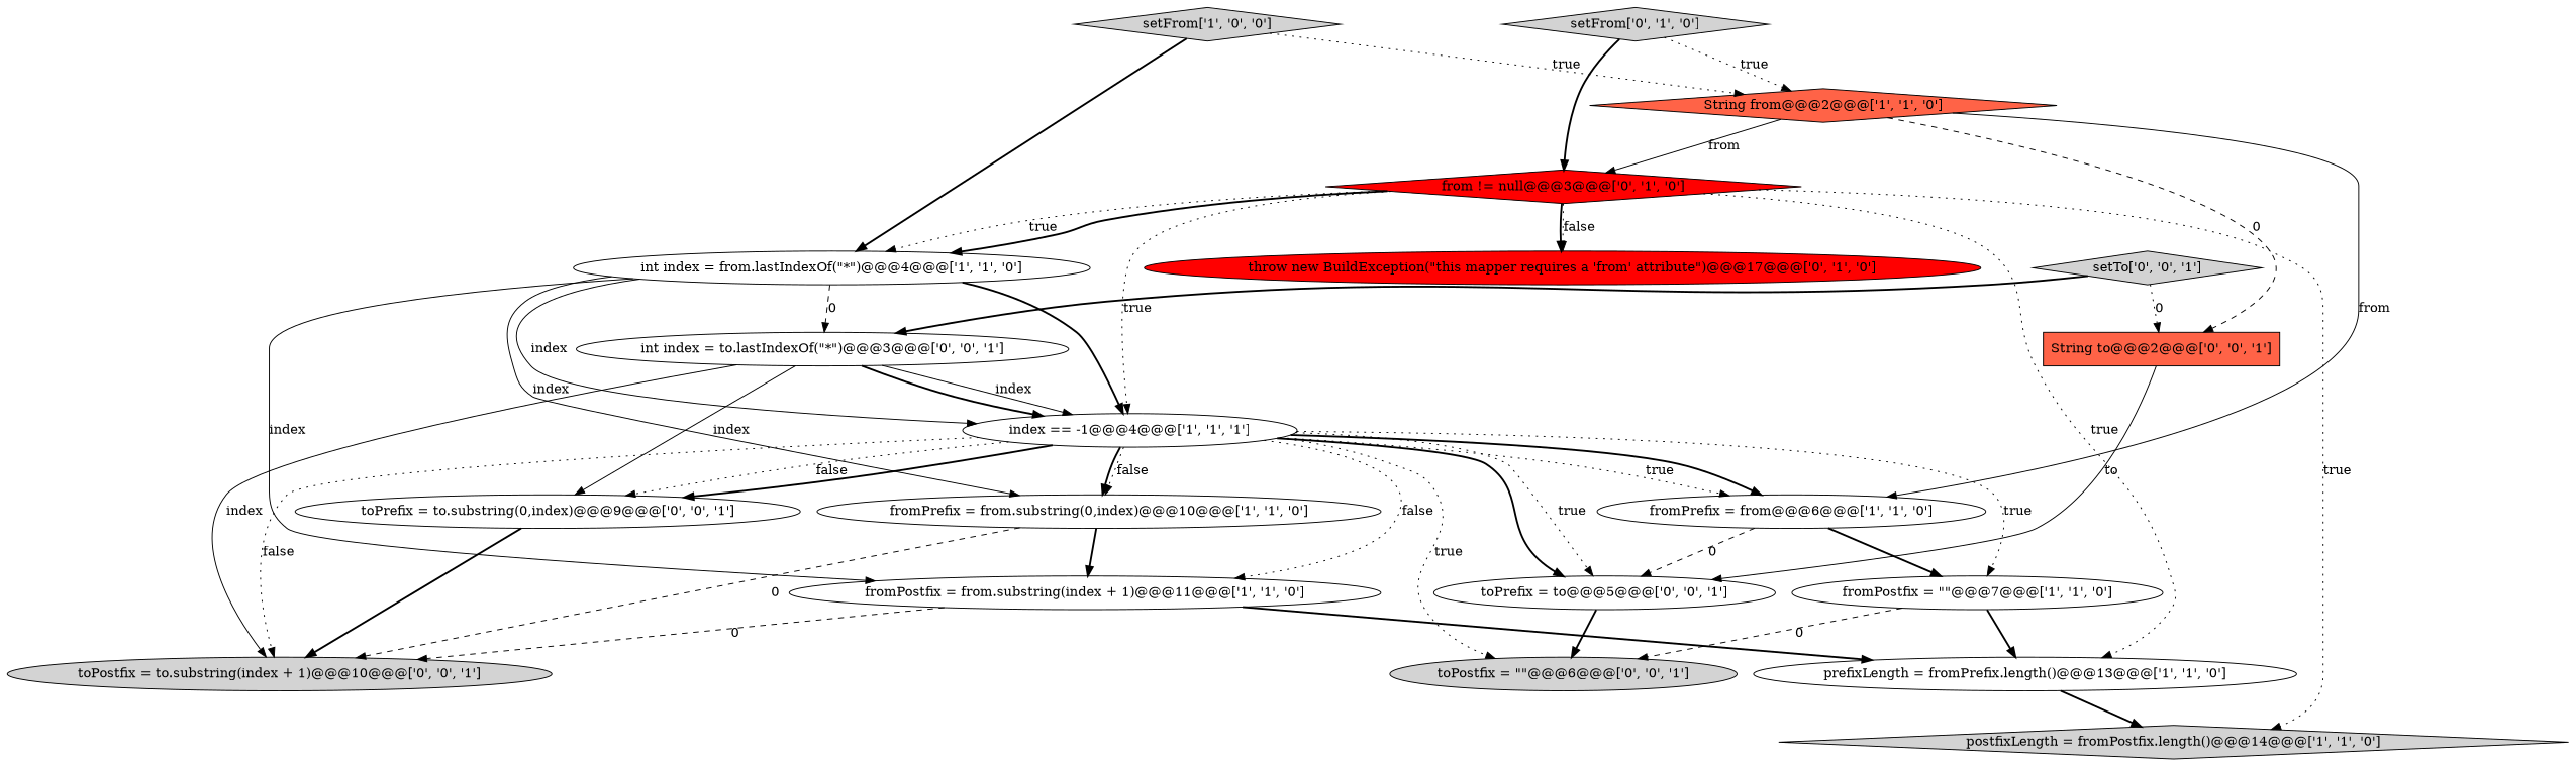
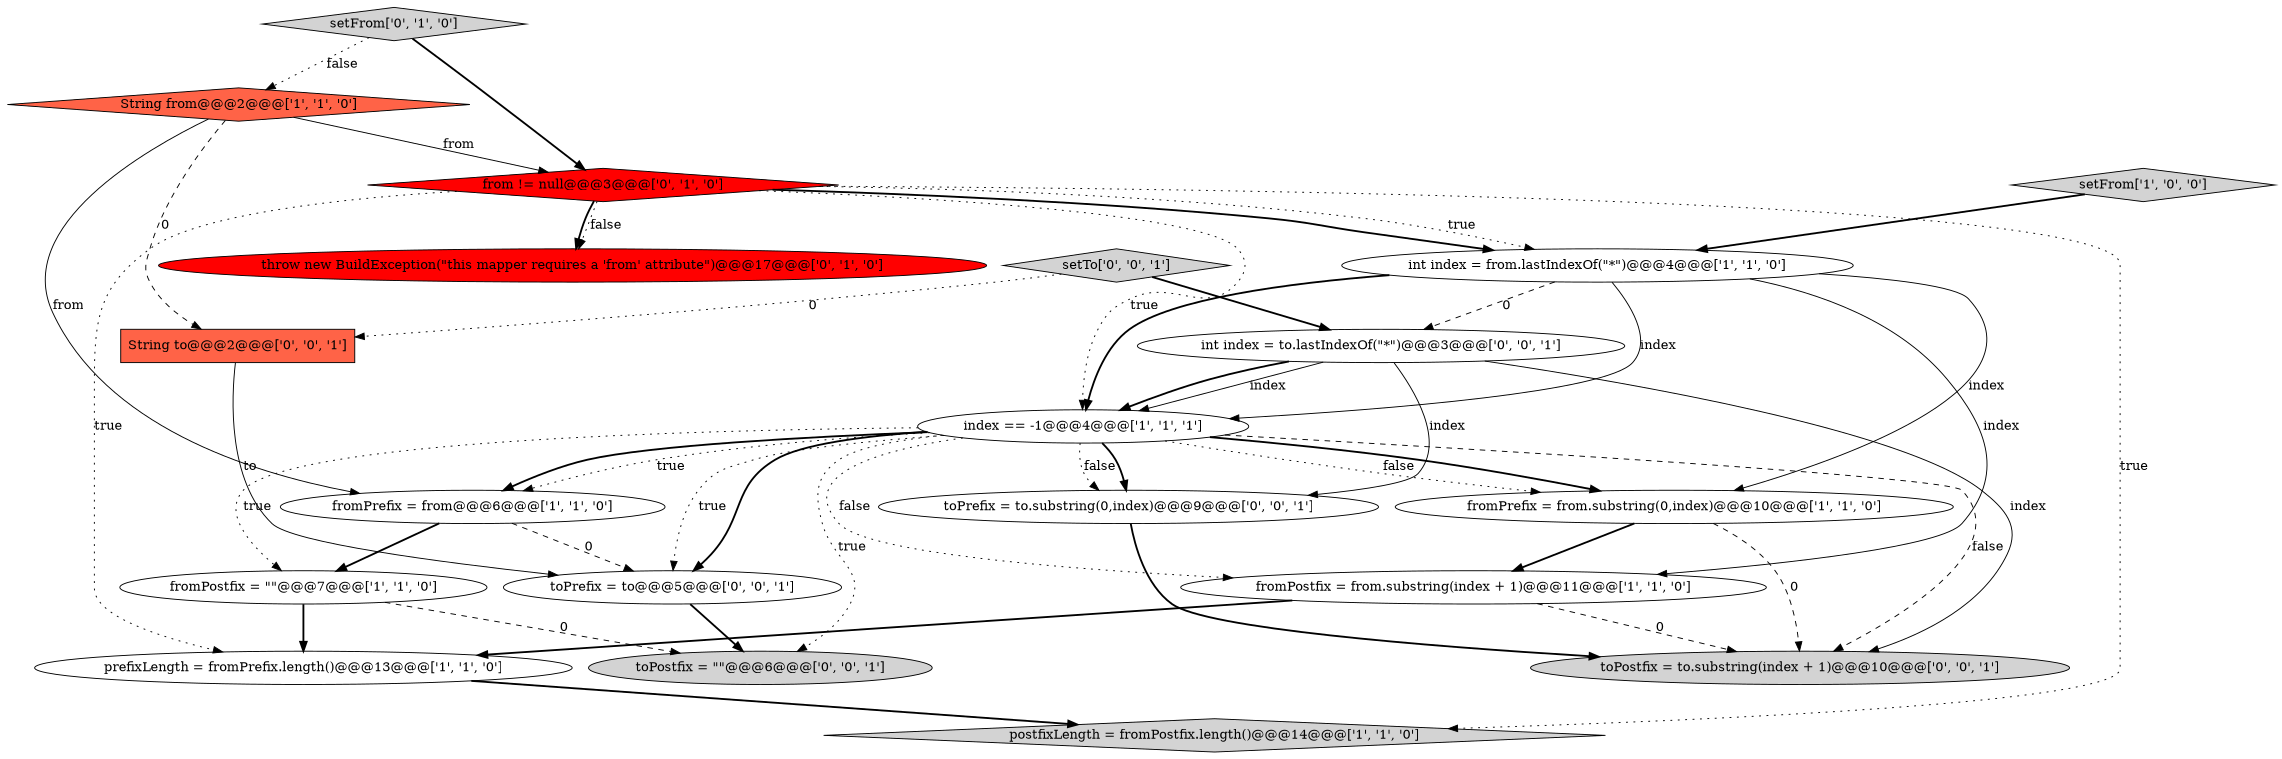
  digraph {
    node [fillcolor=white shape=ellipse style=filled]
    edge [style=bold]
    n1 [label="toPrefix = to.substring(0,index)@@@9@@@['0', '0', '1']"]
    n2 [fillcolor=lightgray label="toPostfix = to.substring(index + 1)@@@10@@@['0', '0', '1']"]
    n3 [label="fromPostfix = from.substring(index + 1)@@@11@@@['1', '1', '0']"]
    n4 [label="prefixLength = fromPrefix.length()@@@13@@@['1', '1', '0']"]
    n5 [fillcolor=lightgray label="postfixLength = fromPostfix.length()@@@14@@@['1', '1', '0']" shape=diamond]
    n6 [fillcolor=lightgray label="setFrom['1', '0', '0']" shape=diamond]
    n7 [fillcolor=tomato label="String from@@@2@@@['1', '1', '0']" shape=diamond]
    n8 [label="int index = from.lastIndexOf(\"*\")@@@4@@@['1', '1', '0']"]
    n9 [fillcolor=tomato label="String to@@@2@@@['0', '0', '1']" shape=box]
    n10 [fillcolor=red label="from != null@@@3@@@['0', '1', '0']" shape=diamond]
    n11 [label="fromPrefix = from@@@6@@@['1', '1', '0']"]
    n12 [label="int index = to.lastIndexOf(\"*\")@@@3@@@['0', '0', '1']"]
    n13 [label="fromPrefix = from.substring(0,index)@@@10@@@['1', '1', '0']"]
    n14 [label="index == -1@@@4@@@['1', '1', '1']"]
    n15 [label="toPrefix = to@@@5@@@['0', '0', '1']"]
    n16 [fillcolor=lightgray label="toPostfix = \"\"@@@6@@@['0', '0', '1']"]
    n17 [fillcolor=lightgray label="setTo['0', '0', '1']" shape=diamond]
    n18 [fillcolor=lightgray label="setFrom['0', '1', '0']" shape=diamond]
    n19 [fillcolor=red label="throw new BuildException(\"this mapper requires a 'from' attribute\")@@@17@@@['0', '1', '0']"]
    n20 [label="fromPostfix = \"\"@@@7@@@['1', '1', '0']"]
    n1 -> n2
    n3 -> n2 [label=0 style=dashed]
    n3 -> n4
    n4 -> n5
-   n6 -> n7 [label=true style=dotted]
    n6 -> n8
    n7 -> n9 [label=0 style=dashed]
    n7 -> n10 [label=from style=solid]
    n7 -> n11 [label=from style=solid]
    n8 -> n3 [label=index style=solid]
    n8 -> n12 [label=0 style=dashed]
    n8 -> n13 [label=index style=solid]
    n8 -> n14
    n8 -> n14 [label=index style=solid]
    n9 -> n15 [label=to style=solid]
    n10 -> n4 [label=true style=dotted]
    n10 -> n5 [label=true style=dotted]
    n10 -> n8 [label=true style=dotted]
    n10 -> n8
    n10 -> n14 [label=true style=dotted]
    n10 -> n19 [label=false style=dotted]
    n10 -> n19
    n11 -> n15 [label=0 style=dashed]
    n11 -> n20
    n12 -> n1 [label=index style=solid]
    n12 -> n2 [label=index style=solid]
    n12 -> n14 [label=index style=solid]
    n12 -> n14
    n13 -> n2 [label=0 style=dashed]
    n13 -> n3
    n14 -> n1 [label=false style=dotted]
    n14 -> n1
-   n14 -> n2 [label=false style=dotted]
+   n14 -> n2 [label=false style=dashed]
    n14 -> n3 [label=false style=dotted]
    n14 -> n11 [label=true style=dotted]
    n14 -> n11
    n14 -> n13
    n14 -> n13 [label=false style=dotted]
    n14 -> n15
    n14 -> n15 [label=true style=dotted]
    n14 -> n16 [label=true style=dotted]
    n14 -> n20 [label=true style=dotted]
    n15 -> n16
    n17 -> n9 [label=0 style=dotted]
    n17 -> n12
-   n18 -> n7 [label=true style=dotted]
+   n18 -> n7 [label=false style=dotted]
    n18 -> n10
    n20 -> n4
    n20 -> n16 [label=0 style=dashed]
  }
